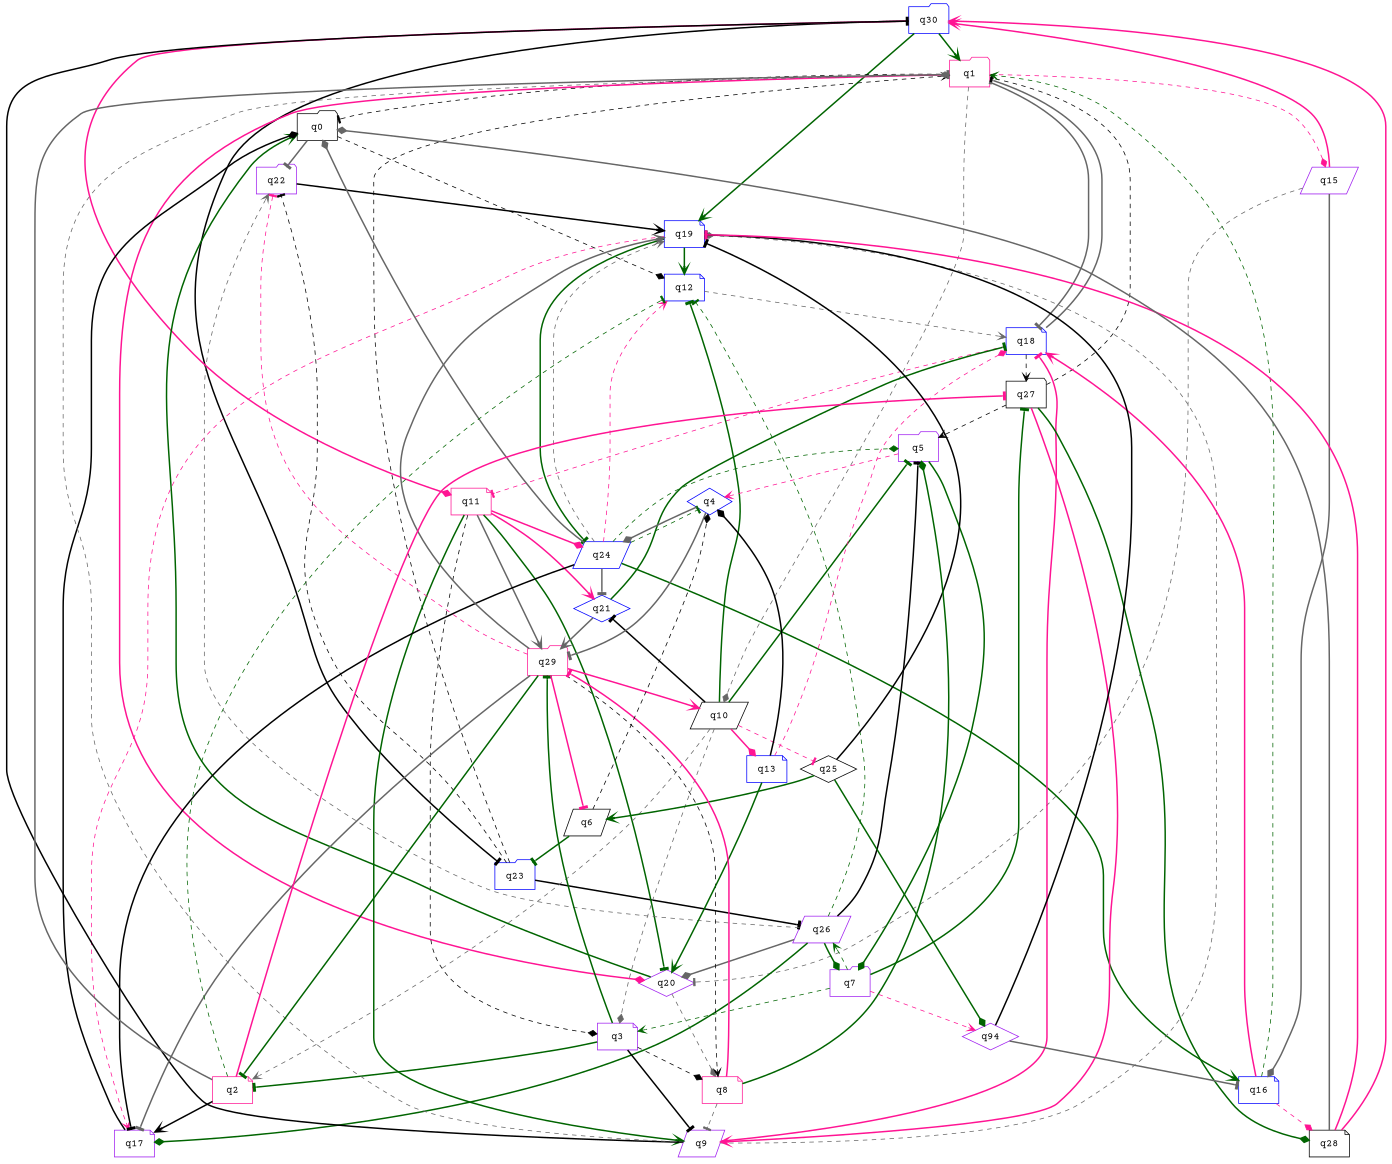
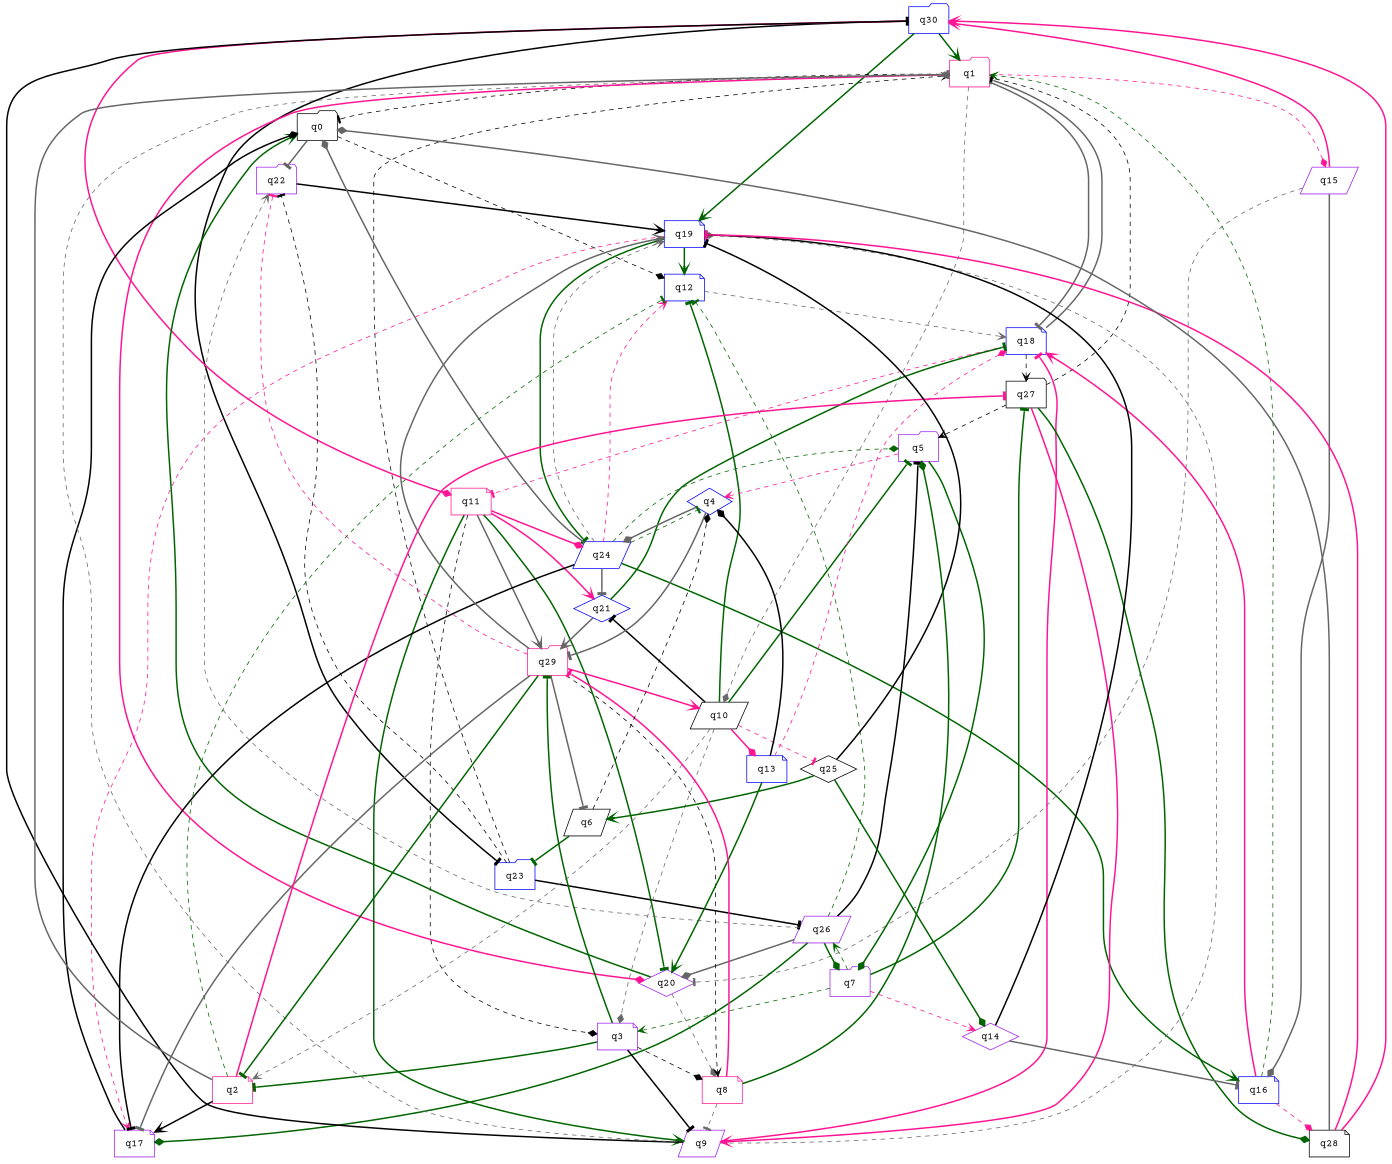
  digraph {
    fontname="Courier Prime"
    node [color=blue fontname="Courier Prime" shape=note]
    edge [arrowhead=tee color=darkgreen fontname="Courier Prime" style=bold]
    q30 [initial=1 shape=folder]
    q1 [color=deeppink shape=folder]
    q23 [shape=folder]
    q19
    q11 [color=deeppink]
    q0 [color=black shape=folder]
    q18
    q10 [color=black shape=parallelogram]
    q15 [color=purple shape=parallelogram]
    q20 [color=purple shape=diamond]
    q22 [color=purple final=1 shape=folder]
    q26 [color=purple shape=parallelogram]
    q12
    q17 [color=purple]
    q24 [shape=parallelogram]
    q3 [color=purple]
    q21 [shape=diamond]
    q9 [color=purple shape=parallelogram]
    q29 [color=deeppink shape=folder]
    q27 [color=black shape=folder]
    q2 [color=deeppink]
    q5 [color=purple shape=folder]
    q13
    q25 [color=black shape=diamond]
    q16
    q8 [color=deeppink]
    q4 [shape=diamond]
    q7 [color=purple shape=folder]
    q6 [color=black shape=parallelogram]
-   q14 [color=purple shape=diamond label=q94]
+   q14 [color=purple shape=diamond]
    q28 [color=black]
    q30 -> q1 [arrowhead=vee]
    q30 -> q23 [color=black]
    q30 -> q19 [arrowhead=vee]
    q30 -> q11 [arrowhead=diamond color=deeppink]
    q1 -> q0 [color=black style=dashed]
    q1 -> q18 [color=gray40]
    q1 -> q10 [arrowhead=diamond color=gray40 style=dashed]
    q1 -> q15 [arrowhead=diamond color=deeppink style=dashed]
    q1 -> q20 [arrowhead=diamond color=deeppink]
    q23 -> q1 [arrowhead=vee color=black style=dashed]
    q23 -> q22 [color=black style=dashed]
    q23 -> q26 [color=black]
    q19 -> q12 [arrowhead=vee]
    q19 -> q17 [arrowhead=vee color=deeppink style=dashed]
    q19 -> q24
    q11 -> q20
    q11 -> q24 [arrowhead=diamond color=deeppink]
    q11 -> q3 [arrowhead=diamond color=black style=dashed]
    q11 -> q21 [arrowhead=vee color=deeppink]
    q11 -> q9 [arrowhead=vee]
    q11 -> q29 [arrowhead=vee color=gray40]
    q0 -> q22 [color=gray40]
    q0 -> q12 [arrowhead=diamond color=black style=dashed]
    q18 -> q1 [color=gray40]
    q18 -> q11 [color=deeppink style=dashed]
    q18 -> q27 [arrowhead=vee color=black style=dashed]
    q10 -> q12
    q10 -> q3 [arrowhead=diamond color=gray40 style=dashed]
    q10 -> q21 [color=black]
    q10 -> q2 [arrowhead=vee color=gray40 style=dashed]
    q10 -> q5
    q10 -> q13 [arrowhead=diamond color=deeppink]
    q10 -> q25 [color=deeppink style=dashed]
    q15 -> q30 [arrowhead=vee color=deeppink]
    q15 -> q20 [color=gray40 style=dashed]
    q15 -> q16 [arrowhead=diamond color=gray40]
    q20 -> q0 [arrowhead=vee]
    q20 -> q8 [arrowhead=diamond color=gray40 style=dashed]
    q22 -> q19 [arrowhead=vee color=black]
    q26 -> q20 [arrowhead=diamond color=gray40]
    q26 -> q22 [arrowhead=vee color=gray40 style=dashed]
    q26 -> q12 [style=dashed]
    q26 -> q17 [arrowhead=diamond]
    q26 -> q5 [color=black]
    q26 -> q7 [arrowhead=diamond]
    q12 -> q18 [arrowhead=vee color=gray40 style=dashed]
    q17 -> q0 [arrowhead=diamond color=black]
    q24 -> q19 [arrowhead=vee color=gray40 style=dashed]
    q24 -> q0 [arrowhead=diamond color=gray40]
    q24 -> q12 [arrowhead=vee color=deeppink style=dashed]
    q24 -> q17 [color=black]
    q24 -> q21 [color=gray40]
    q24 -> q5 [arrowhead=diamond style=dashed]
    q24 -> q16 [arrowhead=vee]
    q24 -> q4 [style=dashed]
    q3 -> q9 [color=black]
    q3 -> q29
    q3 -> q2
    q3 -> q8 [arrowhead=diamond color=black style=dashed]
    q21 -> q18
    q21 -> q29 [arrowhead=vee color=gray40]
    q9 -> q30 [color=black]
    q9 -> q1 [arrowhead=diamond color=gray40 style=dashed]
    q9 -> q19 [arrowhead=diamond color=gray40 style=dashed]
    q9 -> q18 [color=deeppink]
    q29 -> q19 [arrowhead=vee color=gray40]
    q29 -> q10 [arrowhead=vee color=deeppink]
    q29 -> q22 [color=deeppink style=dashed]
    q29 -> q17 [color=gray40]
    q29 -> q2
    q29 -> q8 [arrowhead=vee color=black style=dashed]
-   q29 -> q6 [color=deeppink]
+   q29 -> q6 [color=gray40]
    q27 -> q1 [color=black style=dashed]
    q27 -> q9 [arrowhead=vee color=deeppink]
    q27 -> q5 [arrowhead=vee color=black style=dashed]
    q27 -> q28 [arrowhead=diamond]
    q2 -> q1 [color=gray40]
    q2 -> q12 [style=dashed]
    q2 -> q17 [arrowhead=vee color=black]
    q2 -> q27 [color=deeppink]
    q5 -> q4 [arrowhead=vee color=deeppink style=dashed]
    q5 -> q7 [arrowhead=diamond]
    q13 -> q18 [arrowhead=diamond color=deeppink style=dashed]
    q13 -> q20 [arrowhead=vee]
    q13 -> q4 [arrowhead=diamond color=black]
    q25 -> q19 [color=black]
    q25 -> q6 [arrowhead=vee]
    q25 -> q14 [arrowhead=diamond]
    q16 -> q1 [arrowhead=vee style=dashed]
    q16 -> q18 [arrowhead=vee color=deeppink]
    q16 -> q28 [arrowhead=diamond color=deeppink style=dashed]
    q8 -> q9 [color=gray40 style=dashed]
    q8 -> q29 [color=deeppink]
    q8 -> q5 [arrowhead=diamond]
    q4 -> q24 [arrowhead=diamond color=gray40]
    q4 -> q29 [color=gray40]
    q7 -> q26 [arrowhead=vee style=dashed]
    q7 -> q3 [arrowhead=vee style=dashed]
    q7 -> q27
    q7 -> q14 [arrowhead=vee color=deeppink style=dashed]
    q6 -> q23
    q6 -> q4 [arrowhead=diamond color=black style=dashed]
    q14 -> q19 [color=black]
    q14 -> q16 [color=gray40]
    q28 -> q30 [arrowhead=vee color=deeppink]
    q28 -> q19 [color=deeppink]
    q28 -> q0 [arrowhead=diamond color=gray40]
  }
